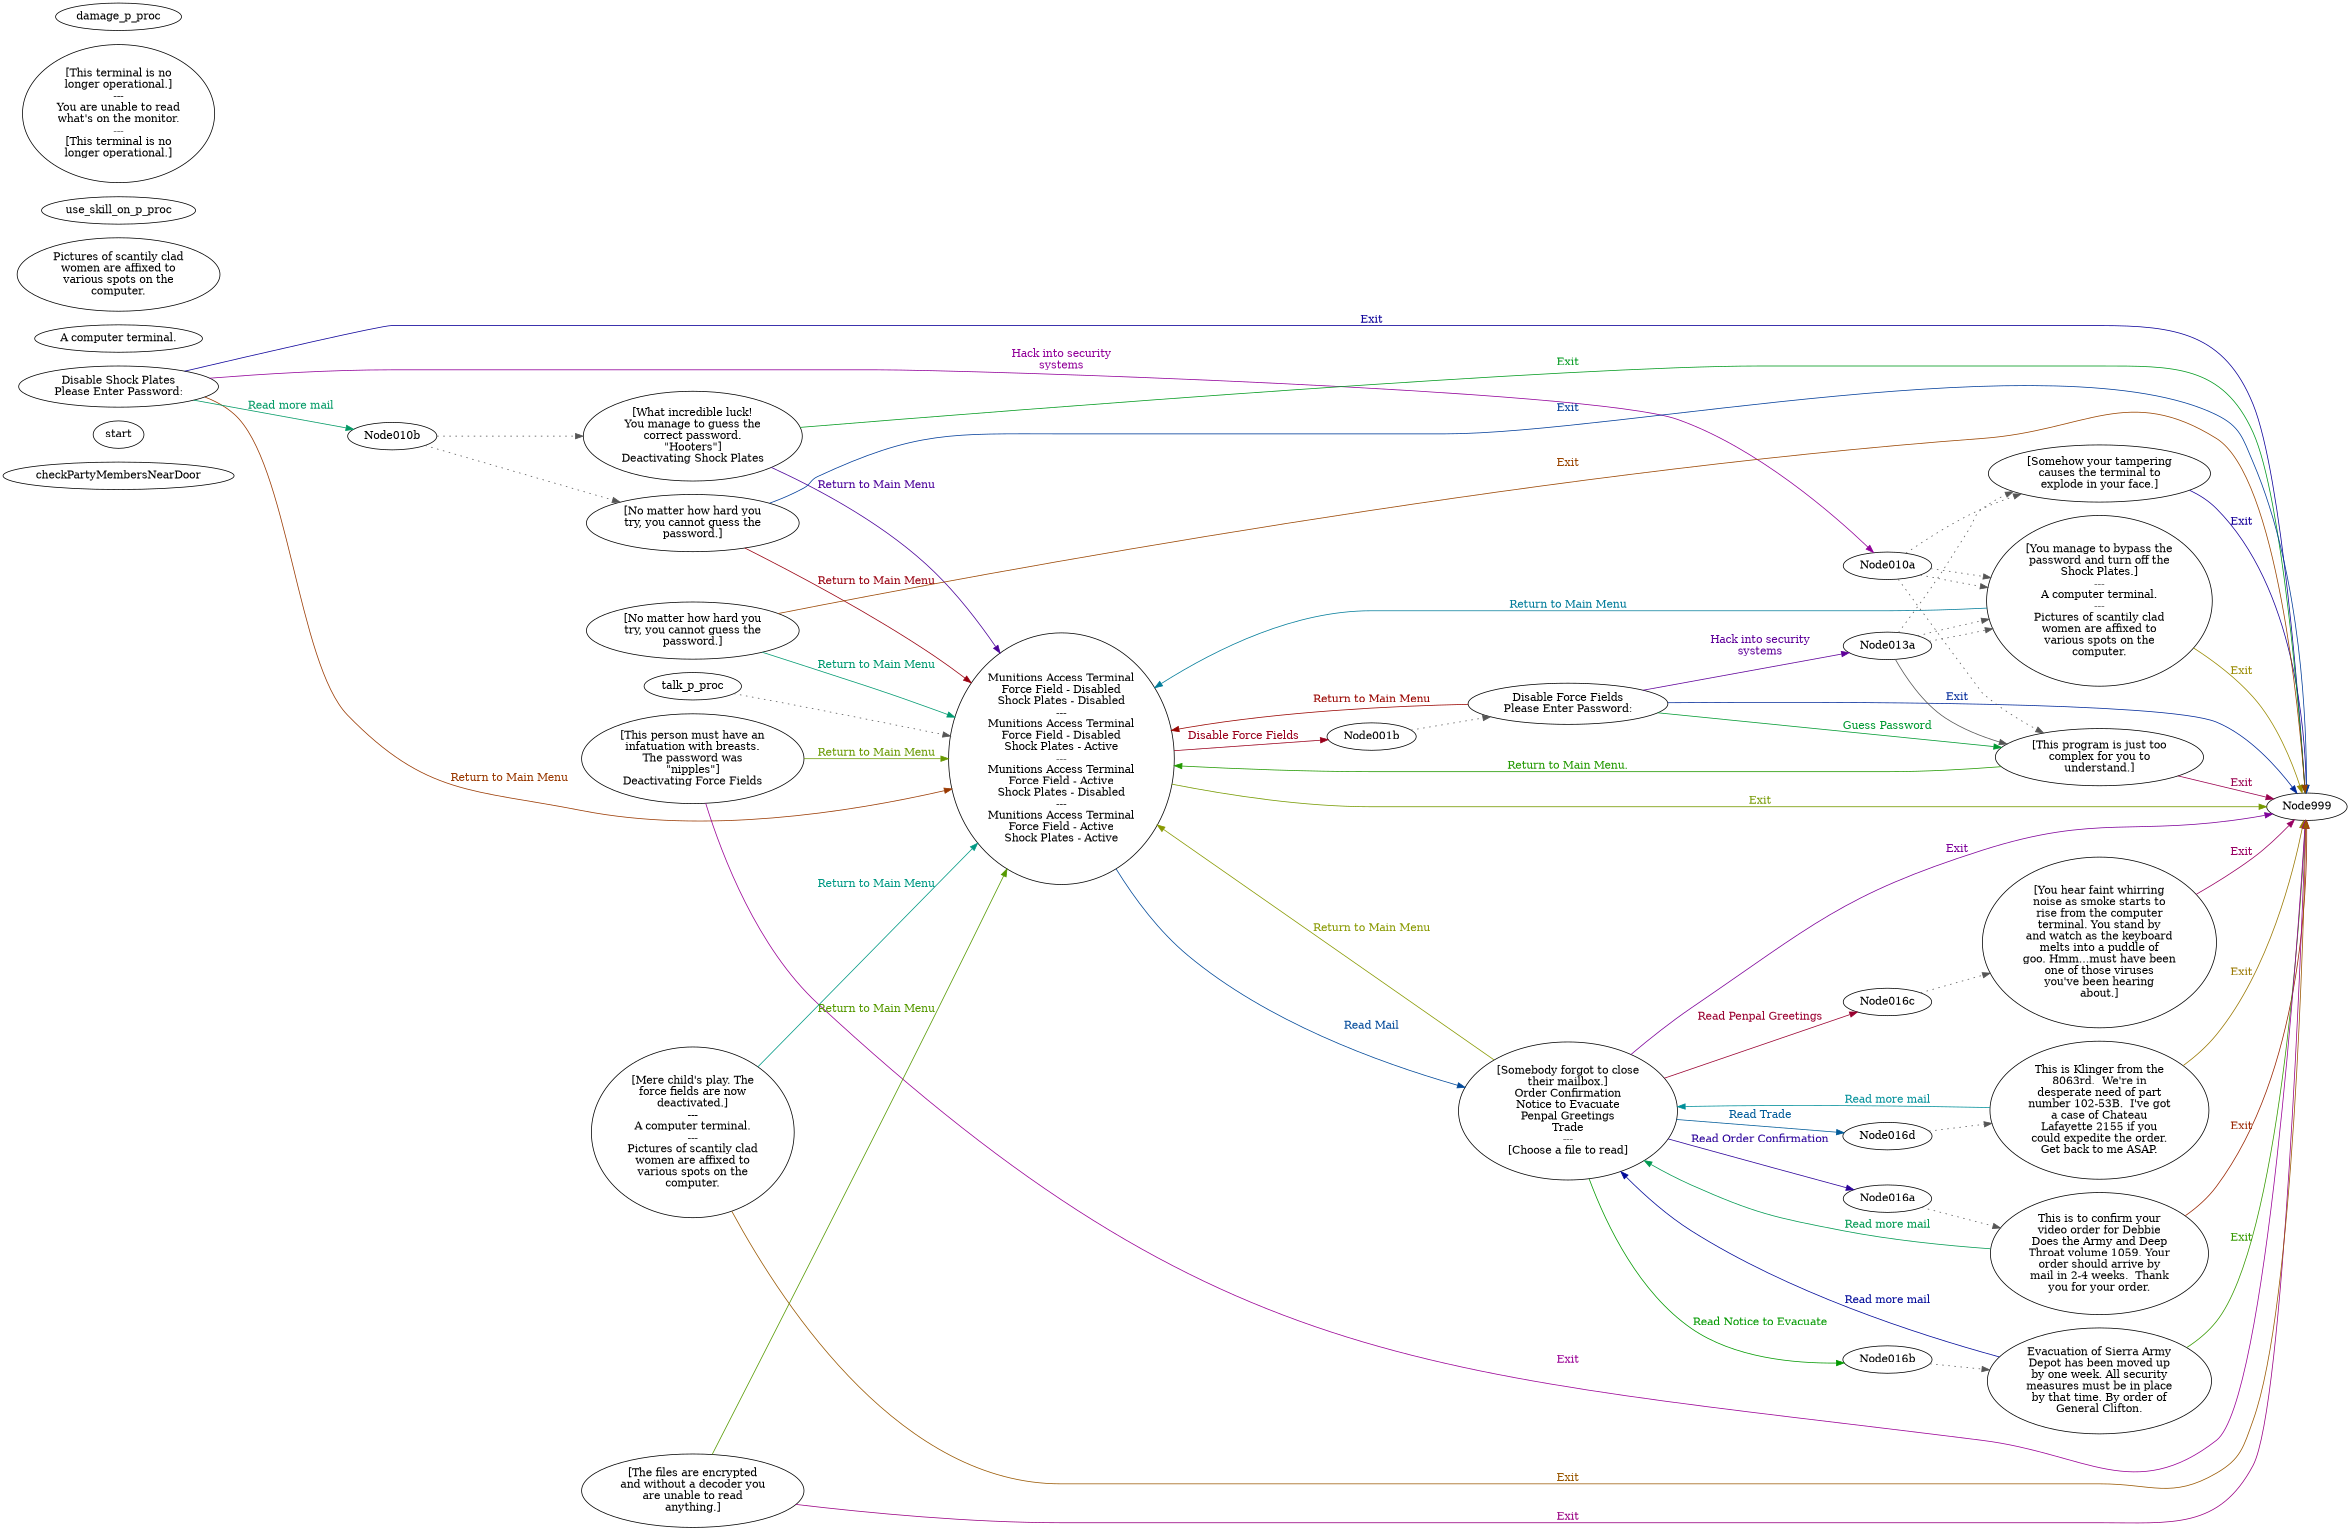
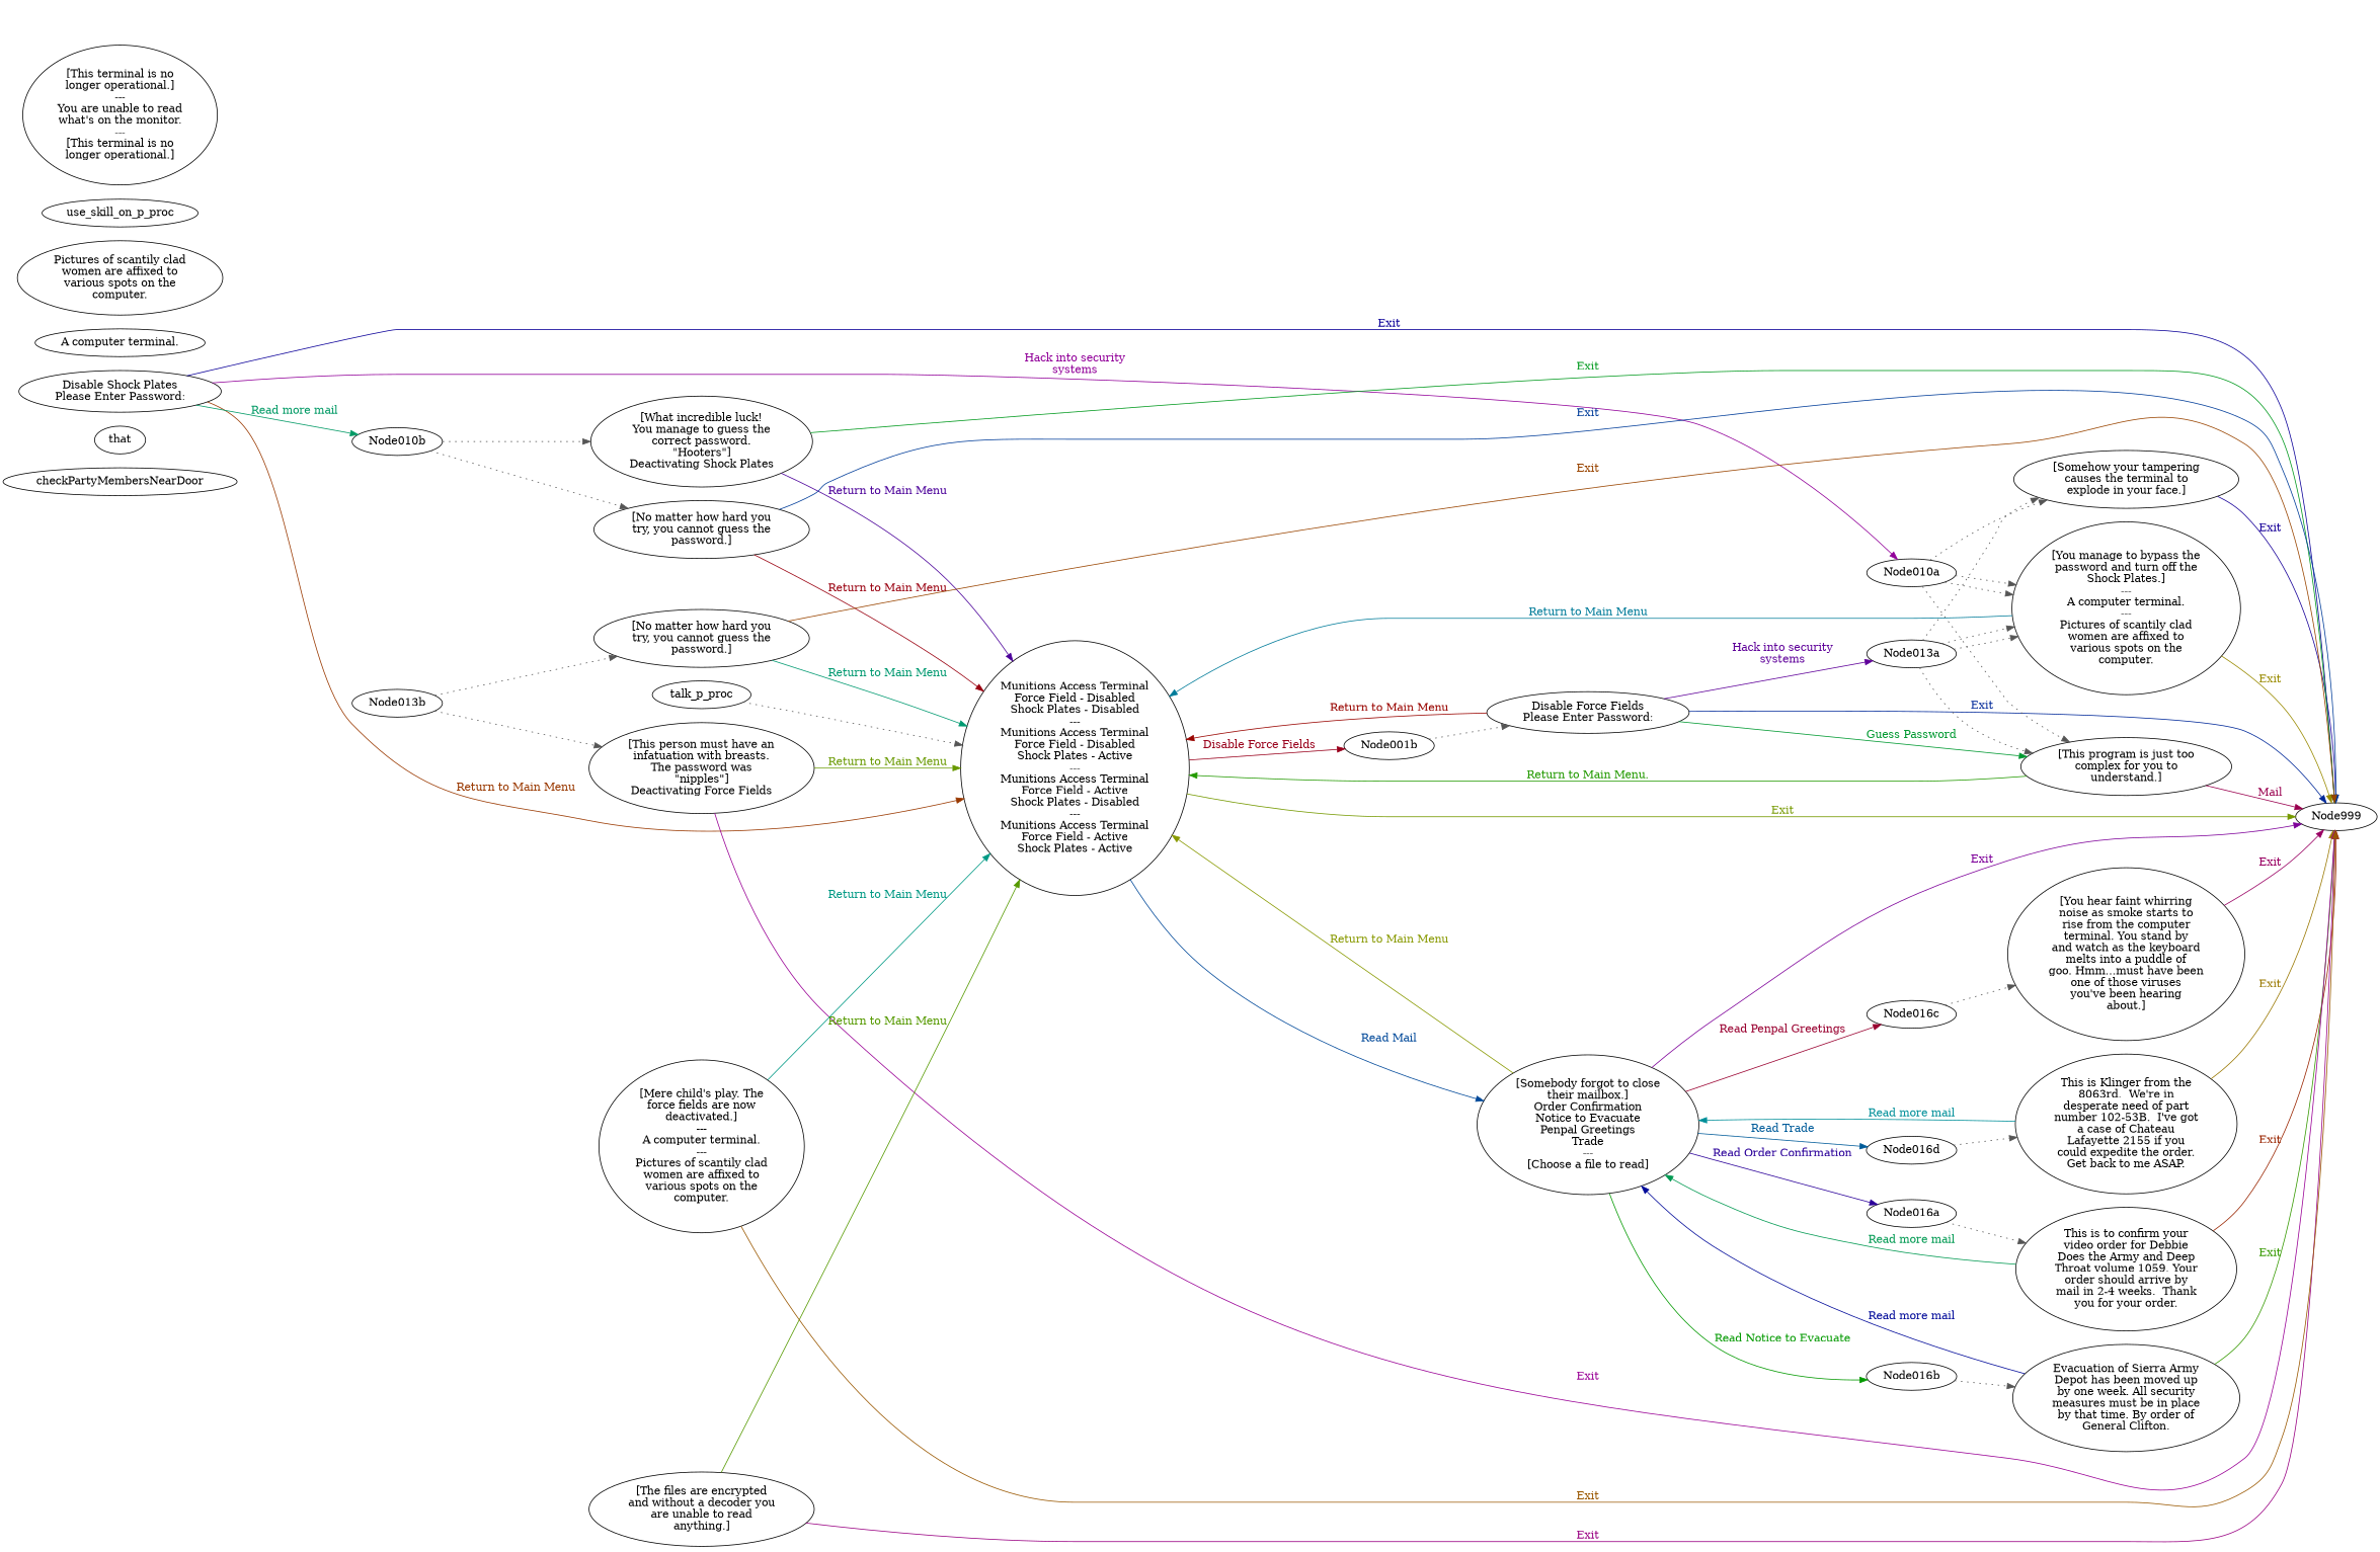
  digraph {
    rankdir=LR
    node [color="#000000" fillcolor="#FFFFFF" style=filled]
    edge [color="#555555"]
    checkPartyMembersNearDoor
-   start
+   start [label=that]
    n3 [label="Munitions Access Terminal\nForce Field - Disabled\nShock Plates - Disabled\n---\nMunitions Access Terminal\nForce Field - Disabled\nShock Plates - Active\n---\nMunitions Access Terminal\nForce Field - Active\nShock Plates - Disabled\n---\nMunitions Access Terminal\nForce Field - Active\nShock Plates - Active"]
    talk_p_proc
    Node999
    Node001b
    n7 [label="[Somebody forgot to close\ntheir mailbox.]\nOrder Confirmation\nNotice to Evacuate\nPenpal Greetings\nTrade\n---\n[Choose a file to read]"]
    n8 [label="Disable Force Fields\nPlease Enter Password:"]
    Node016a
    Node016b
    Node016c
    Node016d
    n13 [label="A computer terminal."]
    n14 [label="Pictures of scantily clad\nwomen are affixed to\nvarious spots on the\ncomputer."]
    use_skill_on_p_proc
    n16 [label="[This terminal is no\nlonger operational.]\n---\nYou are unable to read\nwhat's on the monitor.\n---\n[This terminal is no\nlonger operational.]"]
-   damage_p_proc
    n18 [label="Disable Shock Plates\nPlease Enter Password:"]
    Node010a
    Node010b
    Node013a
    n22 [label="[This program is just too\ncomplex for you to\nunderstand.]"]
    n23 [label="This is to confirm your\nvideo order for Debbie\nDoes the Army and Deep\nThroat volume 1059. Your\norder should arrive by\nmail in 2-4 weeks.  Thank\nyou for your order."]
    n24 [label="Evacuation of Sierra Army\nDepot has been moved up\nby one week. All security\nmeasures must be in place\nby that time. By order of\nGeneral Clifton."]
    n25 [label="[You hear faint whirring\nnoise as smoke starts to\nrise from the computer\nterminal. You stand by\nand watch as the keyboard\nmelts into a puddle of\ngoo. Hmm...must have been\none of those viruses\nyou've been hearing\nabout.]"]
    n26 [label="This is Klinger from the\n8063rd.  We're in\ndesperate need of part\nnumber 102-53B.  I've got\na case of Chateau\nLafayette 2155 if you\ncould expedite the order.\nGet back to me ASAP."]
    n27 [label="[You manage to bypass the\npassword and turn off the\nShock Plates.]\n---\nA computer terminal.\n---\nPictures of scantily clad\nwomen are affixed to\nvarious spots on the\ncomputer."]
    n28 [label="[Somehow your tampering\ncauses the terminal to\nexplode in your face.]"]
    n29 [label="[What incredible luck!\nYou manage to guess the\ncorrect password.\n\"Hooters\"]\nDeactivating Shock Plates"]
    n30 [label="[No matter how hard you\ntry, you cannot guess the\npassword.]"]
    n31 [label="[This person must have an\ninfatuation with breasts.\nThe password was\n\"nipples\"]\nDeactivating Force Fields"]
+   Node013b
    n33 [label="[No matter how hard you\ntry, you cannot guess the\npassword.]"]
    n34 [label="[The files are encrypted\nand without a decoder you\nare unable to read\nanything.]"]
    n35 [label="[Mere child's play. The\nforce fields are now\ndeactivated.]\n---\nA computer terminal.\n---\nPictures of scantily clad\nwomen are affixed to\nvarious spots on the\ncomputer."]
    n3 -> Node999 [color="#759900" fontcolor="#759900" label=Exit]
    n3 -> Node001b [color="#99001B" fontcolor="#99001B" label="Disable Force Fields"]
    n3 -> n7 [color="#004899" fontcolor="#004899" label="Read Mail"]
    talk_p_proc -> n3 [style=dotted]
    Node001b -> n8 [style=dotted]
    n7 -> n3 [color="#889900" fontcolor="#889900" label="Return to Main Menu"]
    n7 -> Node999 [color="#7D0099" fontcolor="#7D0099" label=Exit]
    n7 -> Node016a [color="#2A0099" fontcolor="#2A0099" label="Read Order Confirmation"]
    n7 -> Node016b [color="#029900" fontcolor="#029900" label="Read Notice to Evacuate"]
    n7 -> Node016c [color="#99002F" fontcolor="#99002F" label="Read Penpal Greetings"]
    n7 -> Node016d [color="#005B99" fontcolor="#005B99" label="Read Trade"]
    n8 -> n3 [color="#990400" fontcolor="#990400" label="Return to Main Menu"]
    n8 -> Node999 [color="#002899" fontcolor="#002899" label=Exit]
    n8 -> Node013a [color="#5E0099" fontcolor="#5E0099" label="Hack into security\nsystems"]
    n8 -> n22 [color="#009931" fontcolor="#009931" label="Guess Password"]
    Node016a -> n23 [style=dotted]
    Node016b -> n24 [style=dotted]
    Node016c -> n25 [style=dotted]
    Node016d -> n26 [style=dotted]
    n18 -> n3 [color="#993800" fontcolor="#993800" label="Return to Main Menu"]
    n18 -> Node999 [color="#0B0099" fontcolor="#0B0099" label=Exit]
    n18 -> Node010a [color="#910099" fontcolor="#910099" label="Hack into security\nsystems"]
    n18 -> Node010b [color="#009964" fontcolor="#009964" label="Read more mail"]
    Node010a -> n22 [style=dotted]
    Node010a -> n27 [style=dotted]
    Node010a -> n27 [style=dotted]
    Node010a -> n28 [style=dotted]
    Node010b -> n29 [style=dotted]
    Node010b -> n30 [style=dotted]
-   Node013a -> n22 [style=solid]
+   Node013a -> n22 [style=dotted]
    Node013a -> n27 [style=dotted]
    Node013a -> n27 [style=dotted]
    Node013a -> n28 [style=dotted]
    n22 -> n3 [color="#229900" fontcolor="#229900" label="Return to Main Menu."]
-   n22 -> Node999 [color="#99004E" fontcolor="#99004E" label=Exit]
+   n22 -> Node999 [color="#99004E" fontcolor="#99004E" label=Mail]
    n23 -> Node999 [color="#992400" fontcolor="#992400" label=Exit]
    n23 -> n7 [color="#009951" fontcolor="#009951" label="Read more mail"]
    n24 -> Node999 [color="#359900" fontcolor="#359900" label=Exit]
    n24 -> n7 [color="#000999" fontcolor="#000999" label="Read more mail"]
    n25 -> Node999 [color="#990062" fontcolor="#990062" label=Exit]
    n26 -> Node999 [color="#997700" fontcolor="#997700" label=Exit]
    n26 -> n7 [color="#008F99" fontcolor="#008F99" label="Read more mail"]
    n27 -> n3 [color="#007B99" fontcolor="#007B99" label="Return to Main Menu"]
    n27 -> Node999 [color="#998A00" fontcolor="#998A00" label=Exit]
    n28 -> Node999 [color="#170099" fontcolor="#170099" label=Exit]
    n29 -> n3 [color="#4A0099" fontcolor="#4A0099" label="Return to Main Menu"]
    n29 -> Node999 [color="#00991D" fontcolor="#00991D" label=Exit]
    n30 -> n3 [color="#99000F" fontcolor="#99000F" label="Return to Main Menu"]
    n30 -> Node999 [color="#003C99" fontcolor="#003C99" label=Exit]
    n31 -> n3 [color="#689900" fontcolor="#689900" label="Return to Main Menu"]
    n31 -> Node999 [color="#990095" fontcolor="#990095" label=Exit]
+   Node013b -> n31 [style=dotted]
+   Node013b -> n33 [style=dotted]
    n33 -> n3 [color="#009970" fontcolor="#009970" label="Return to Main Menu"]
    n33 -> Node999 [color="#994400" fontcolor="#994400" label=Exit]
    n34 -> n3 [color="#559900" fontcolor="#559900" label="Return to Main Menu"]
    n34 -> Node999 [color="#990082" fontcolor="#990082" label=Exit]
    n35 -> n3 [color="#009984" fontcolor="#009984" label="Return to Main Menu"]
    n35 -> Node999 [color="#995700" fontcolor="#995700" label=Exit]
  }
